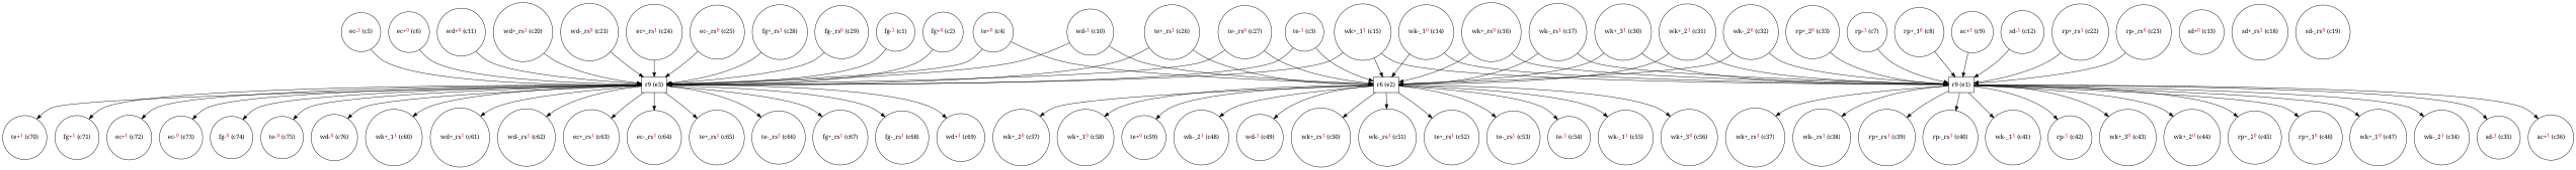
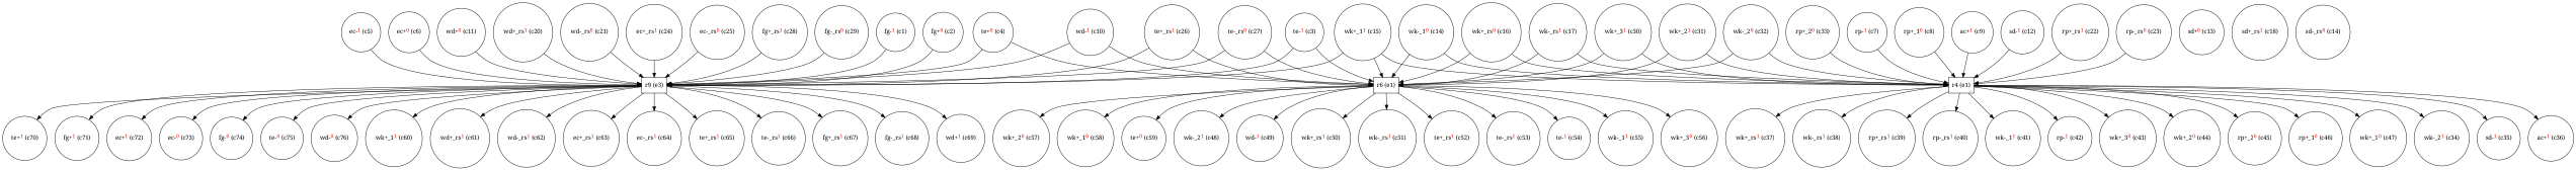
  digraph {
    fontname="Noto Serif"
    node [fontname="Noto Serif" shape=circle]
    edge [fontname="Noto Serif"]
    n1 [label=<fg-<FONT COLOR="red"><SUP>1</SUP></FONT>&nbsp;(c1)>]
    n2 [label="r9 (e3)" shape=box]
    n3 [label=<wk+_1<FONT COLOR="red"><SUP>1</SUP></FONT>&nbsp;(c60)>]
    n4 [label=<wd+_rs<FONT COLOR="red"><SUP>1</SUP></FONT>&nbsp;(c61)>]
    n5 [label=<wd-_rs<FONT COLOR="red"><SUP>1</SUP></FONT>&nbsp;(c62)>]
    n6 [label=<ec+_rs<FONT COLOR="red"><SUP>1</SUP></FONT>&nbsp;(c63)>]
    n7 [label=<ec-_rs<FONT COLOR="red"><SUP>1</SUP></FONT>&nbsp;(c64)>]
    n8 [label=<te+_rs<FONT COLOR="red"><SUP>1</SUP></FONT>&nbsp;(c65)>]
    n9 [label=<te-_rs<FONT COLOR="red"><SUP>1</SUP></FONT>&nbsp;(c66)>]
    n10 [label=<fg+_rs<FONT COLOR="red"><SUP>1</SUP></FONT>&nbsp;(c67)>]
    n11 [label=<fg-_rs<FONT COLOR="red"><SUP>1</SUP></FONT>&nbsp;(c68)>]
    n12 [label=<wd+<FONT COLOR="red"><SUP>1</SUP></FONT>&nbsp;(c69)>]
    n13 [label=<te+<FONT COLOR="red"><SUP>1</SUP></FONT>&nbsp;(c70)>]
    n14 [label=<fg+<FONT COLOR="red"><SUP>1</SUP></FONT>&nbsp;(c71)>]
    n15 [label=<ec+<FONT COLOR="red"><SUP>1</SUP></FONT>&nbsp;(c72)>]
    n16 [label=<ec-<FONT COLOR="red"><SUP>0</SUP></FONT>&nbsp;(c73)>]
    n17 [label=<fg-<FONT COLOR="red"><SUP>0</SUP></FONT>&nbsp;(c74)>]
    n18 [label=<te-<FONT COLOR="red"><SUP>0</SUP></FONT>&nbsp;(c75)>]
    n19 [label=<wd-<FONT COLOR="red"><SUP>0</SUP></FONT>&nbsp;(c76)>]
    n20 [label=<fg+<FONT COLOR="red"><SUP>0</SUP></FONT>&nbsp;(c2)>]
    n21 [label=<te-<FONT COLOR="red"><SUP>1</SUP></FONT>&nbsp;(c3)>]
-   n22 [label="r6 (e2)" shape=box]
+   n22 [label="r6 (e1)" shape=box]
    n23 [label=<wk-_2<FONT COLOR="red"><SUP>1</SUP></FONT>&nbsp;(c48)>]
    n24 [label=<wd-<FONT COLOR="red"><SUP>1</SUP></FONT>&nbsp;(c49)>]
    n25 [label=<wk+_rs<FONT COLOR="red"><SUP>1</SUP></FONT>&nbsp;(c50)>]
    n26 [label=<wk-_rs<FONT COLOR="red"><SUP>1</SUP></FONT>&nbsp;(c51)>]
    n27 [label=<te+_rs<FONT COLOR="red"><SUP>1</SUP></FONT>&nbsp;(c52)>]
    n28 [label=<te-_rs<FONT COLOR="red"><SUP>1</SUP></FONT>&nbsp;(c53)>]
    n29 [label=<te-<FONT COLOR="red"><SUP>1</SUP></FONT>&nbsp;(c54)>]
    n30 [label=<wk-_1<FONT COLOR="red"><SUP>1</SUP></FONT>&nbsp;(c55)>]
    n31 [label=<wk+_3<FONT COLOR="red"><SUP>0</SUP></FONT>&nbsp;(c56)>]
    n32 [label=<wk+_2<FONT COLOR="red"><SUP>0</SUP></FONT>&nbsp;(c57)>]
    n33 [label=<wk+_1<FONT COLOR="red"><SUP>0</SUP></FONT>&nbsp;(c58)>]
    n34 [label=<te+<FONT COLOR="red"><SUP>0</SUP></FONT>&nbsp;(c59)>]
    n35 [label=<te+<FONT COLOR="red"><SUP>0</SUP></FONT>&nbsp;(c4)>]
    n36 [label=<ec-<FONT COLOR="red"><SUP>1</SUP></FONT>&nbsp;(c5)>]
    n37 [label=<ec+<FONT COLOR="red"><SUP>0</SUP></FONT>&nbsp;(c6)>]
    n38 [label=<rp-<FONT COLOR="red"><SUP>1</SUP></FONT>&nbsp;(c7)>]
-   n39 [label="r9 (e1)" shape=box]
+   n39 [label="r4 (e1)" shape=box]
    n40 [label=<wk-_2<FONT COLOR="red"><SUP>1</SUP></FONT>&nbsp;(c34)>]
    n41 [label=<sd-<FONT COLOR="red"><SUP>1</SUP></FONT>&nbsp;(c35)>]
    n42 [label=<ac+<FONT COLOR="red"><SUP>1</SUP></FONT>&nbsp;(c36)>]
    n43 [label=<wk+_rs<FONT COLOR="red"><SUP>1</SUP></FONT>&nbsp;(c37)>]
    n44 [label=<wk-_rs<FONT COLOR="red"><SUP>1</SUP></FONT>&nbsp;(c38)>]
    n45 [label=<rp+_rs<FONT COLOR="red"><SUP>1</SUP></FONT>&nbsp;(c39)>]
    n46 [label=<rp-_rs<FONT COLOR="red"><SUP>1</SUP></FONT>&nbsp;(c40)>]
    n47 [label=<wk-_1<FONT COLOR="red"><SUP>1</SUP></FONT>&nbsp;(c41)>]
    n48 [label=<rp-<FONT COLOR="red"><SUP>1</SUP></FONT>&nbsp;(c42)>]
    n49 [label=<wk+_3<FONT COLOR="red"><SUP>0</SUP></FONT>&nbsp;(c43)>]
    n50 [label=<wk+_2<FONT COLOR="red"><SUP>0</SUP></FONT>&nbsp;(c44)>]
    n51 [label=<rp+_2<FONT COLOR="red"><SUP>0</SUP></FONT>&nbsp;(c45)>]
    n52 [label=<rp+_1<FONT COLOR="red"><SUP>0</SUP></FONT>&nbsp;(c46)>]
    n53 [label=<wk+_1<FONT COLOR="red"><SUP>0</SUP></FONT>&nbsp;(c47)>]
    n54 [label=<rp+_1<FONT COLOR="red"><SUP>0</SUP></FONT>&nbsp;(c8)>]
    n55 [label=<ac+<FONT COLOR="red"><SUP>1</SUP></FONT>&nbsp;(c9)>]
    n56 [label=<wd-<FONT COLOR="red"><SUP>1</SUP></FONT>&nbsp;(c10)>]
    n57 [label=<wd+<FONT COLOR="red"><SUP>0</SUP></FONT>&nbsp;(c11)>]
    n58 [label=<sd-<FONT COLOR="red"><SUP>1</SUP></FONT>&nbsp;(c12)>]
    n59 [label=<wk-_1<FONT COLOR="red"><SUP>0</SUP></FONT>&nbsp;(c14)>]
    n60 [label=<wk+_1<FONT COLOR="red"><SUP>1</SUP></FONT>&nbsp;(c15)>]
    n61 [label=<wk+_rs<FONT COLOR="red"><SUP>0</SUP></FONT>&nbsp;(c16)>]
    n62 [label=<wk-_rs<FONT COLOR="red"><SUP>1</SUP></FONT>&nbsp;(c17)>]
    n63 [label=<wd+_rs<FONT COLOR="red"><SUP>1</SUP></FONT>&nbsp;(c20)>]
    n64 [label=<wd-_rs<FONT COLOR="red"><SUP>0</SUP></FONT>&nbsp;(c21)>]
    n65 [label=<rp+_rs<FONT COLOR="red"><SUP>1</SUP></FONT>&nbsp;(c22)>]
    n66 [label=<rp-_rs<FONT COLOR="red"><SUP>0</SUP></FONT>&nbsp;(c23)>]
    n67 [label=<ec+_rs<FONT COLOR="red"><SUP>1</SUP></FONT>&nbsp;(c24)>]
    n68 [label=<ec-_rs<FONT COLOR="red"><SUP>0</SUP></FONT>&nbsp;(c25)>]
    n69 [label=<te+_rs<FONT COLOR="red"><SUP>1</SUP></FONT>&nbsp;(c26)>]
    n70 [label=<te-_rs<FONT COLOR="red"><SUP>0</SUP></FONT>&nbsp;(c27)>]
    n71 [label=<fg+_rs<FONT COLOR="red"><SUP>1</SUP></FONT>&nbsp;(c28)>]
    n72 [label=<fg-_rs<FONT COLOR="red"><SUP>0</SUP></FONT>&nbsp;(c29)>]
    n73 [label=<wk+_3<FONT COLOR="red"><SUP>1</SUP></FONT>&nbsp;(c30)>]
    n74 [label=<wk+_2<FONT COLOR="red"><SUP>1</SUP></FONT>&nbsp;(c31)>]
    n75 [label=<wk-_2<FONT COLOR="red"><SUP>0</SUP></FONT>&nbsp;(c32)>]
    n76 [label=<rp+_2<FONT COLOR="red"><SUP>0</SUP></FONT>&nbsp;(c33)>]
    n77 [label=<sd+<FONT COLOR="red"><SUP>0</SUP></FONT>&nbsp;(c13)>]
    n78 [label=<sd+_rs<FONT COLOR="red"><SUP>1</SUP></FONT>&nbsp;(c18)>]
-   n79 [label=<sd-_rs<FONT COLOR="red"><SUP>0</SUP></FONT>&nbsp;(c19)>]
+   n79 [label=<sd-_rs<FONT COLOR="red"><SUP>0</SUP></FONT>&nbsp;(c14)>]
    n1 -> n2
    n2 -> n3
    n2 -> n4
    n2 -> n5
    n2 -> n6
    n2 -> n7
    n2 -> n8
    n2 -> n9
    n2 -> n10
    n2 -> n11
    n2 -> n12
    n2 -> n13
    n2 -> n14
    n2 -> n15
    n2 -> n16
    n2 -> n17
    n2 -> n18
    n2 -> n19
    n20 -> n2
    n21 -> n2
    n21 -> n22
    n22 -> n23
    n22 -> n24
    n22 -> n25
    n22 -> n26
    n22 -> n27
    n22 -> n28
    n22 -> n29
    n22 -> n30
    n22 -> n31
    n22 -> n32
    n22 -> n33
    n22 -> n34
    n35 -> n2
    n35 -> n22
    n36 -> n2
    n37 -> n2
    n38 -> n39
    n39 -> n40
    n39 -> n41
    n39 -> n42
    n39 -> n43
    n39 -> n44
    n39 -> n45
    n39 -> n46
    n39 -> n47
    n39 -> n48
    n39 -> n49
    n39 -> n50
    n39 -> n51
    n39 -> n52
    n39 -> n53
    n54 -> n39
    n55 -> n39
    n56 -> n2
    n56 -> n22
    n57 -> n2
    n58 -> n39
    n59 -> n22
    n59 -> n39
    n60 -> n2
    n60 -> n22
    n60 -> n39
    n61 -> n22
    n61 -> n39
    n62 -> n22
    n62 -> n39
    n63 -> n2
    n64 -> n2
    n65 -> n39
    n66 -> n39
    n67 -> n2
    n68 -> n2
    n69 -> n2
    n69 -> n22
    n70 -> n2
    n70 -> n22
    n71 -> n2
    n72 -> n2
    n73 -> n22
    n73 -> n39
    n74 -> n22
    n74 -> n39
    n75 -> n22
    n75 -> n39
    n76 -> n39
  }
